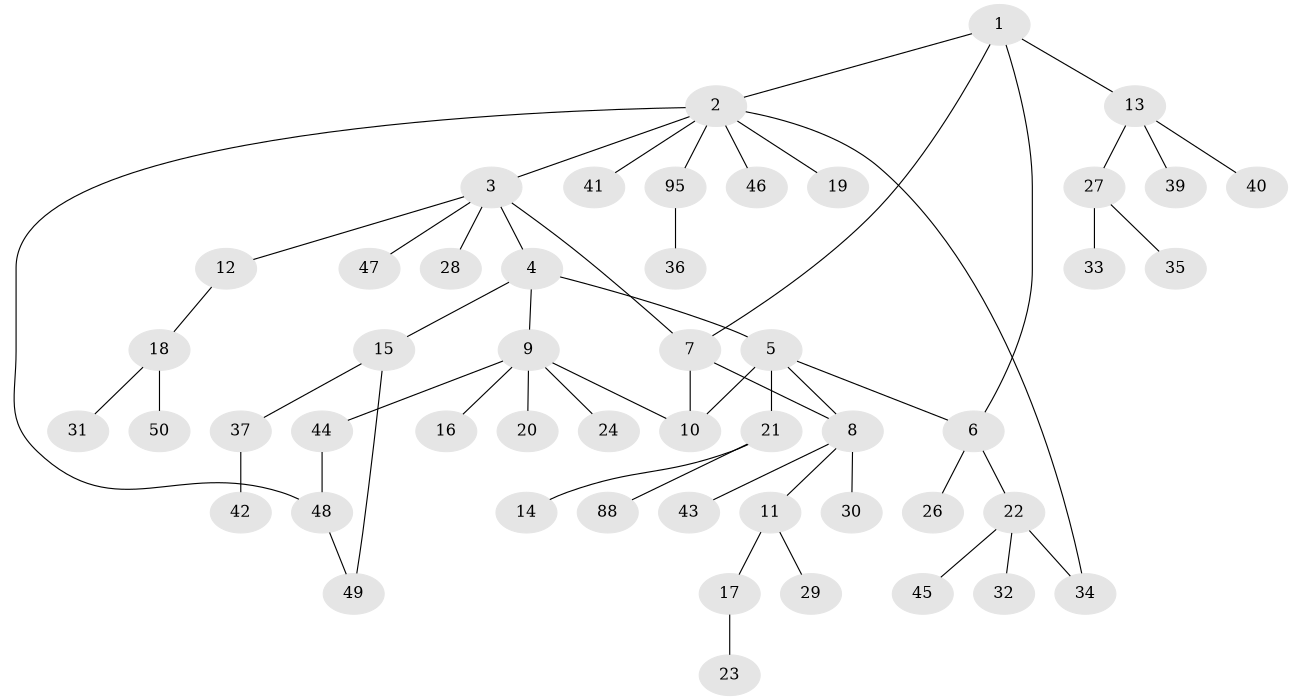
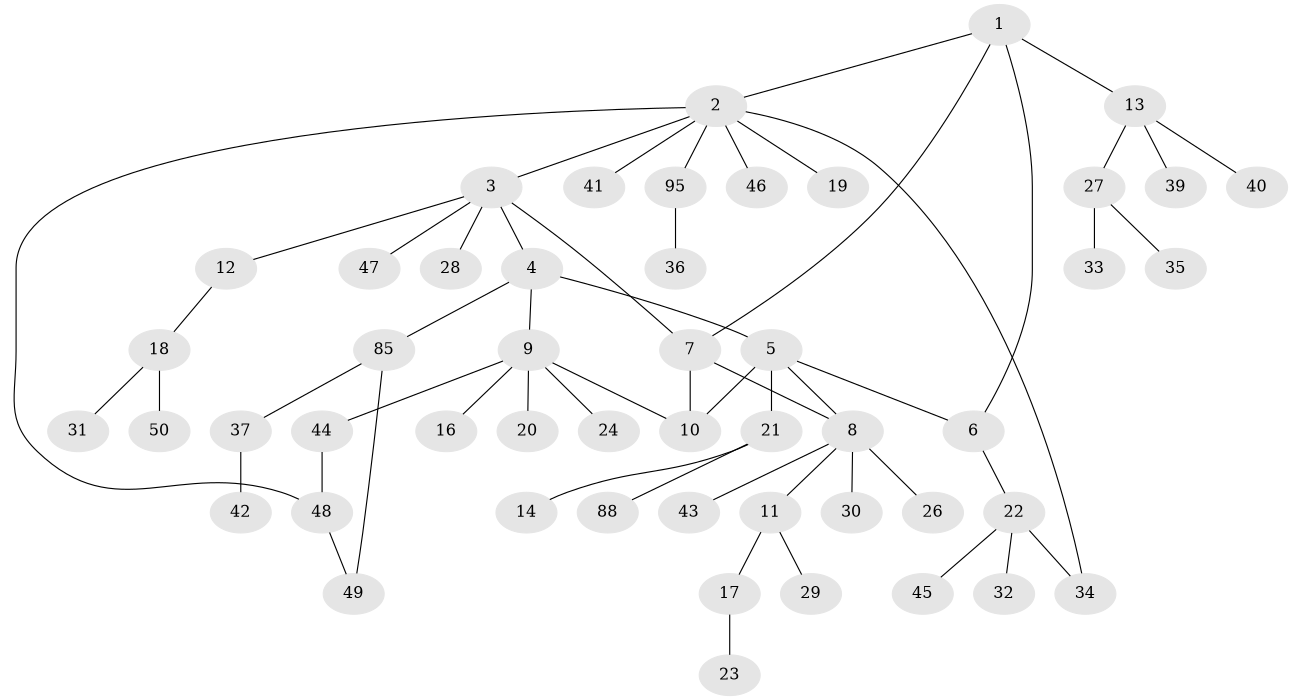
  graph {
    node [color=gray90 style=filled]
    1
    2
    6
    7
    13
    3
    19
    n8 [label=95]
    34
    41
    46
    48
    22
    26
    10
    8
    27
    39
    40
    4
    12
    28
    47
    36
    49
    5
    9
-   15
+   15 [label=85]
    18
    21
    16
    20
    24
    44
    37
    11
    30
    43
    14
    n40 [label=88]
    32
    45
    17
    29
    23
    31
    50
    33
    35
    42
    1 -- 2
    1 -- 6
    1 -- 7
    1 -- 13
    2 -- 3
    2 -- 19
    2 -- n8
    2 -- 34
    2 -- 41
    2 -- 46
    2 -- 48
    6 -- 22
-   6 -- 26
+   8 -- 26
    7 -- 10
    7 -- 8
    13 -- 27
    13 -- 39
    13 -- 40
    3 -- 7
    3 -- 4
    3 -- 12
    3 -- 28
    3 -- 47
    n8 -- 36
    48 -- 49
    22 -- 34
    22 -- 32
    22 -- 45
    8 -- 11
    8 -- 30
    8 -- 43
    27 -- 33
    27 -- 35
    4 -- 5
    4 -- 9
    4 -- 15
    12 -- 18
    5 -- 6
    5 -- 10
    5 -- 8
    5 -- 21
    9 -- 10
    9 -- 16
    9 -- 20
    9 -- 24
    9 -- 44
    15 -- 49
    15 -- 37
    18 -- 31
    18 -- 50
    21 -- 14
    21 -- n40
    44 -- 48
    37 -- 42
    11 -- 17
    11 -- 29
    17 -- 23
  }
